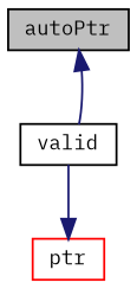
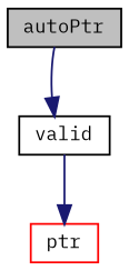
  digraph {
    fontname="IBM Plex Mono"
    rankdir=TB
    node [color=black fontname="IBM Plex Mono" fontsize=10 shape=record]
    edge [color=midnightblue fontname="IBM Plex Mono" fontsize=10 labelfontname=FreeSans labelfontsize=10 style=solid]
    n1 [fillcolor=grey75 fontcolor=black height=0.2 label=autoPtr style=filled width=0.4]
    n2 [height=0.2 label=valid width=0.4]
    n3 [color=red height=0.2 label=ptr width=0.4]
-   n2 -> n1
+   n1 -> n2
    n2 -> n3
  }
